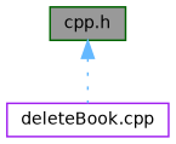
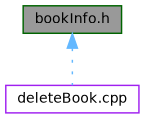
  digraph {
    node [fontname=Helvetica fontsize=10 shape=box style=filled]
-   n1 [color=darkgreen fillcolor=grey60 fontcolor=black height=0.2 label="cpp.h" width=0.4]
+   n1 [color=darkgreen fillcolor=grey60 fontcolor=black height=0.2 label="bookInfo.h" width=0.4]
    n2 [color=purple fillcolor=white height=0.2 label="deleteBook.cpp" width=0.4]
    n1 -> n2 [color=steelblue1 dir=back fontname=Helvetica fontsize=10 labelfontname=Helvetica labelfontsize=10 style=dotted]
  }
